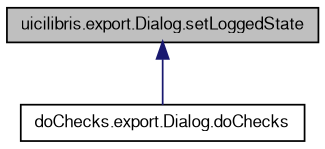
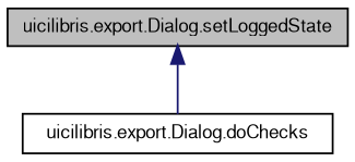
  digraph {
    rankdir=TB
    node [color=black fontname=FreeSans fontsize=10 shape=record style=filled]
    n1 [fillcolor=grey75 fontcolor=black height=0.2 label="uicilibris.export.Dialog.setLoggedState" width=0.4]
-   n2 [fillcolor=white height=0.2 label="doChecks.export.Dialog.doChecks" width=0.4]
+   n2 [fillcolor=white height=0.2 label="uicilibris.export.Dialog.doChecks" width=0.4]
    n1 -> n2 [color=midnightblue dir=back fontname=FreeSans fontsize=10 labelfontname=FreeSans labelfontsize=10 style=solid]
  }
